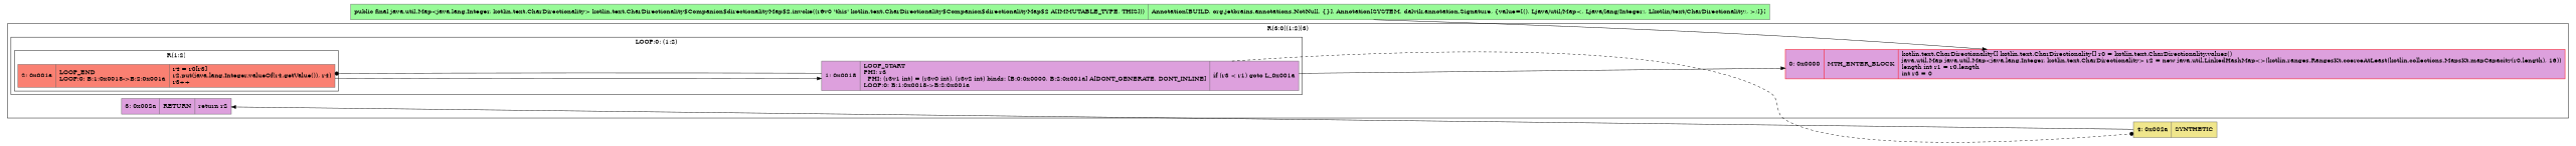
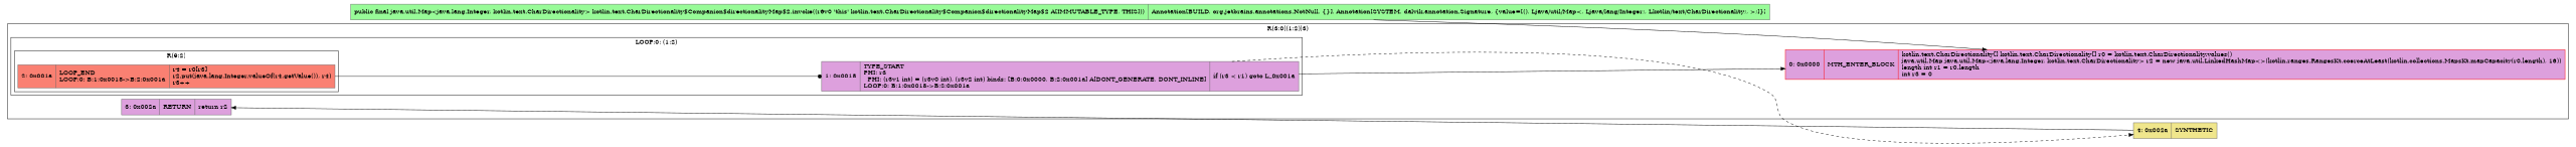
  digraph {
    rankdir=LR
    node [color=gray40 fillcolor=plum shape=record style=filled]
    edge [arrowhead=normal]
    n1 [fillcolor=salmon label="{2\:\ 0x001a|LOOP_END\lLOOP:0: B:1:0x0018\-\>B:2:0x001a\l|r4 = r0[r3]\lr2.put(java.lang.Integer.valueOf(r4.getValue()), r4)\lr3++\l}"]
-   n2 [label="{1\:\ 0x0018|LOOP_START\lPHI: r3 \l  PHI: (r3v1 int) = (r3v0 int), (r3v2 int) binds: [B:0:0x0000, B:2:0x001a] A[DONT_GENERATE, DONT_INLINE]\lLOOP:0: B:1:0x0018\-\>B:2:0x001a\l|if (r3 \< r1) goto L_0x001a\l}"]
+   n2 [label="{1\:\ 0x0018|TYPE_START\lPHI: r3 \l  PHI: (r3v1 int) = (r3v0 int), (r3v2 int) binds: [B:0:0x0000, B:2:0x001a] A[DONT_GENERATE, DONT_INLINE]\lLOOP:0: B:1:0x0018\-\>B:2:0x001a\l|if (r3 \< r1) goto L_0x001a\l}"]
    n3 [color=red label="{0\:\ 0x0000|MTH_ENTER_BLOCK\l|kotlin.text.CharDirectionality[] kotlin.text.CharDirectionality[] r0 = kotlin.text.CharDirectionality.values()\ljava.util.Map java.util.Map\<java.lang.Integer, kotlin.text.CharDirectionality\> r2 = new java.util.LinkedHashMap\<\>(kotlin.ranges.RangesKt.coerceAtLeast(kotlin.collections.MapsKt.mapCapacity(r0.length), 16))\llength int r1 = r0.length\lint r3 = 0\l}"]
    n4 [label="{3\:\ 0x002a|RETURN\l|return r2\l}"]
    n5 [fillcolor=khaki label="{4\:\ 0x002a|SYNTHETIC\l}"]
    n6 [fillcolor=palegreen label="{public final java.util.Map\<java.lang.Integer, kotlin.text.CharDirectionality\> kotlin.text.CharDirectionality$Companion$directionalityMap$2.invoke((r6v0 'this' kotlin.text.CharDirectionality$Companion$directionalityMap$2 A[IMMUTABLE_TYPE, THIS]))  | Annotation[BUILD, org.jetbrains.annotations.NotNull, \{\}], Annotation[SYSTEM, dalvik.annotation.Signature, \{value=[(), Ljava\/util\/Map\<, Ljava\/lang\/Integer;, Lkotlin\/text\/CharDirectionality;, \>;]\}]\l}"]
    subgraph cluster_1 {
      label="R(3:0|(1:2)|3)"
      n3
      n4
      subgraph cluster_2 {
        label="LOOP:0: (1:2)"
        n2
        subgraph cluster_3 {
-         label="R(1:2)"
+         label="R(9:2)"
          n1
        }
      }
    }
-   n1 -> n2
-   n2 -> n1 [arrowhead=dot]
+   n1 -> n2 [arrowhead=dot]
    n2 -> n3
-   n2 -> n5 [arrowhead=dot style=dashed]
+   n2 -> n5 [style=dashed]
    n5 -> n4
    n6 -> n3
  }
